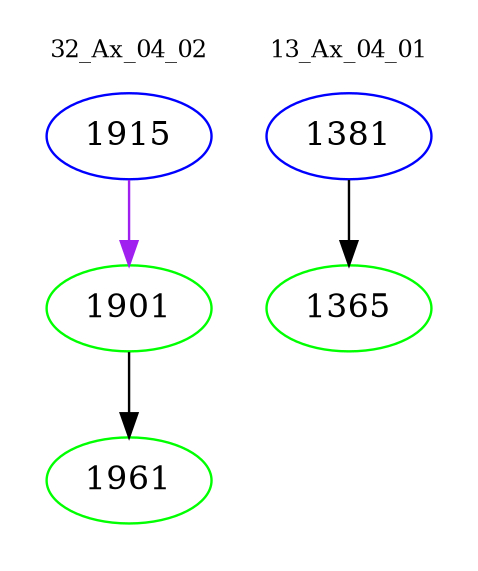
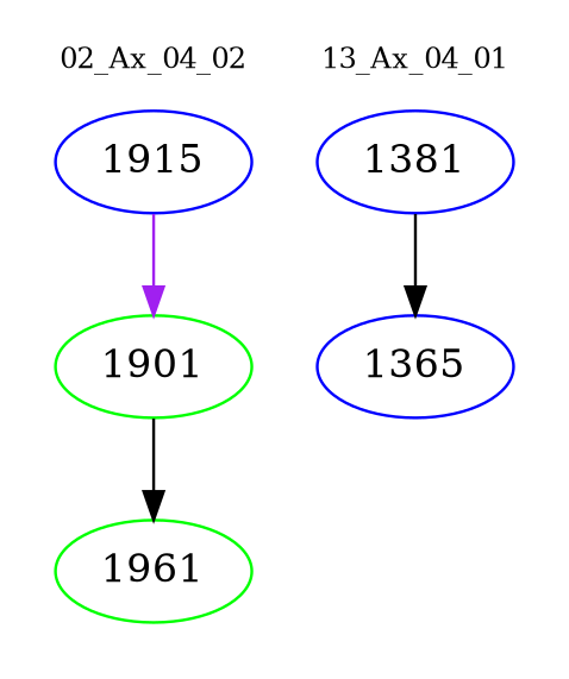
  digraph {
    node [color=green]
    edge [color=black]
    n1 [color=blue label=1915]
    n2 [label=1901]
    n3 [label=1961]
    n4 [color=blue label=1381]
-   n5 [label=1365]
+   n5 [color=blue label=1365]
    subgraph cluster_1 {
      color=white
      fontsize=10
-     label="32_Ax_04_02"
+     label="02_Ax_04_02"
      n1
      n2
      n3
    }
    subgraph cluster_2 {
      color=white
      fontsize=10
      label="13_Ax_04_01"
      n4
      n5
    }
    n1 -> n2 [color=purple]
    n2 -> n3
    n4 -> n5
  }
